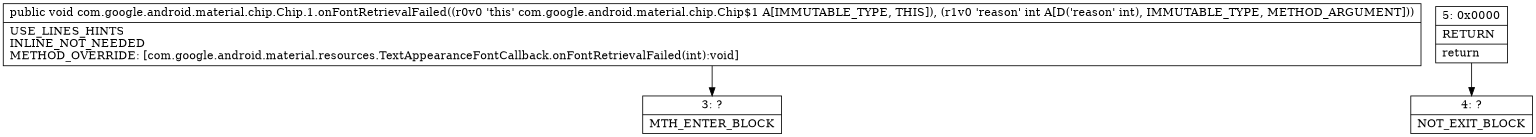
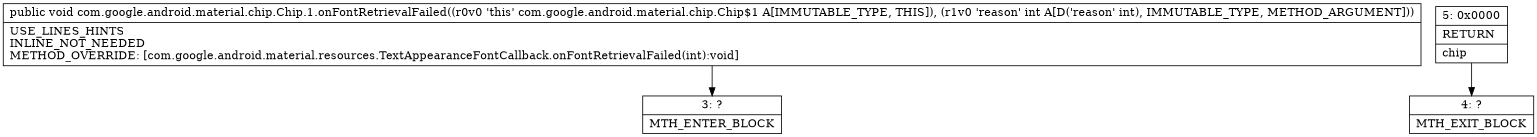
  digraph {
    node [shape=record]
    n1 [label="{3\:\ ?|MTH_ENTER_BLOCK\l}"]
-   n2 [label="{5\:\ 0x0000|RETURN\l|return\l}"]
-   n3 [label="{4\:\ ?|NOT_EXIT_BLOCK\l}"]
+   n2 [label="{5\:\ 0x0000|RETURN\l|chip\l}"]
+   n3 [label="{4\:\ ?|MTH_EXIT_BLOCK\l}"]
    n4 [label="{public void com.google.android.material.chip.Chip.1.onFontRetrievalFailed((r0v0 'this' com.google.android.material.chip.Chip$1 A[IMMUTABLE_TYPE, THIS]), (r1v0 'reason' int A[D('reason' int), IMMUTABLE_TYPE, METHOD_ARGUMENT]))  | USE_LINES_HINTS\lINLINE_NOT_NEEDED\lMETHOD_OVERRIDE: [com.google.android.material.resources.TextAppearanceFontCallback.onFontRetrievalFailed(int):void]\l}"]
    n2 -> n3
    n4 -> n1
  }
